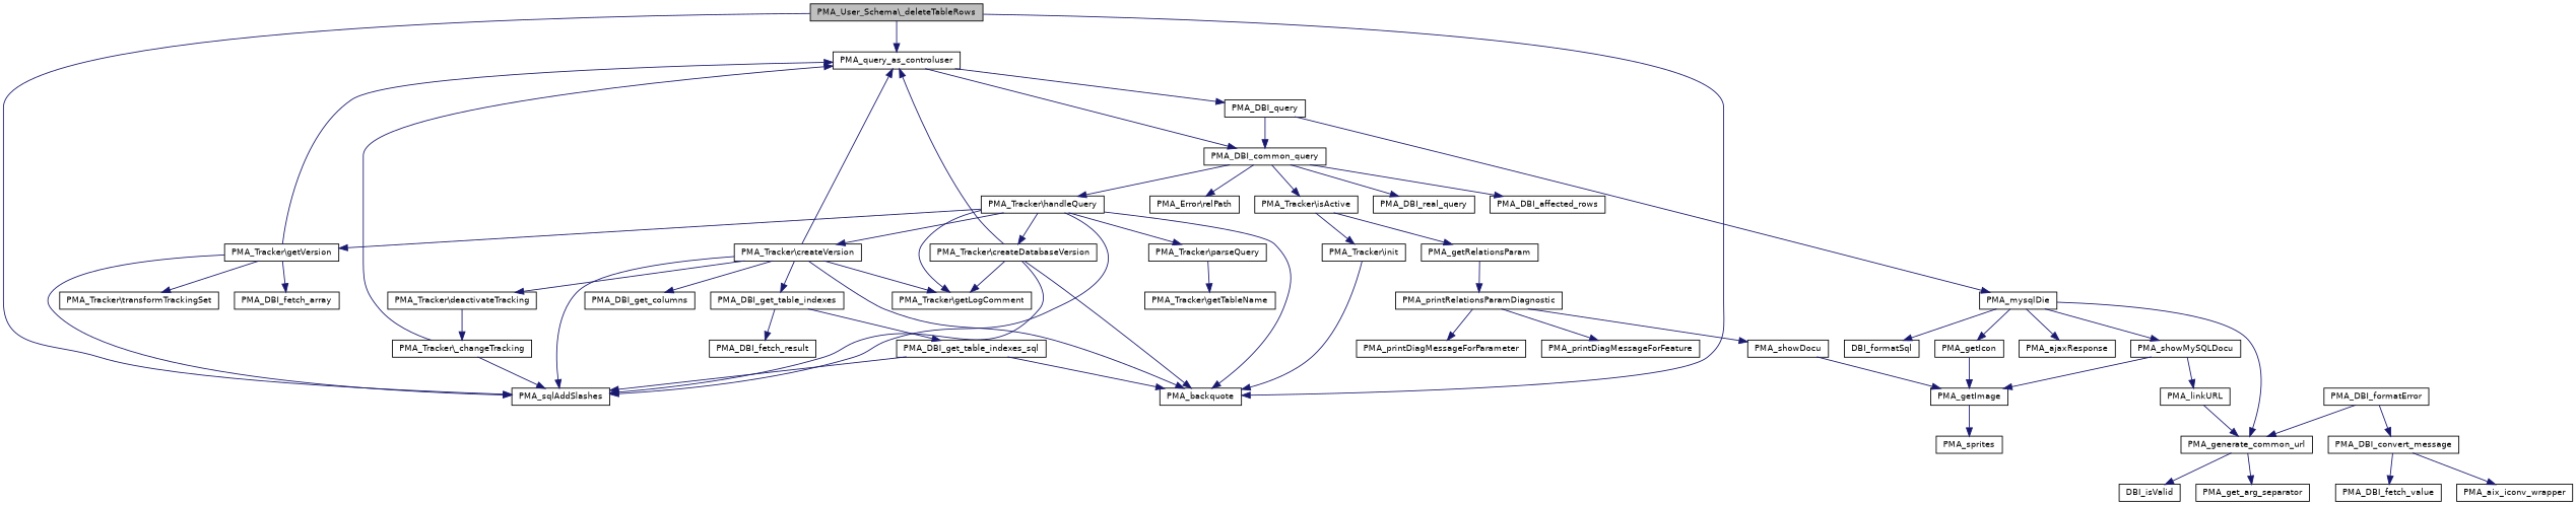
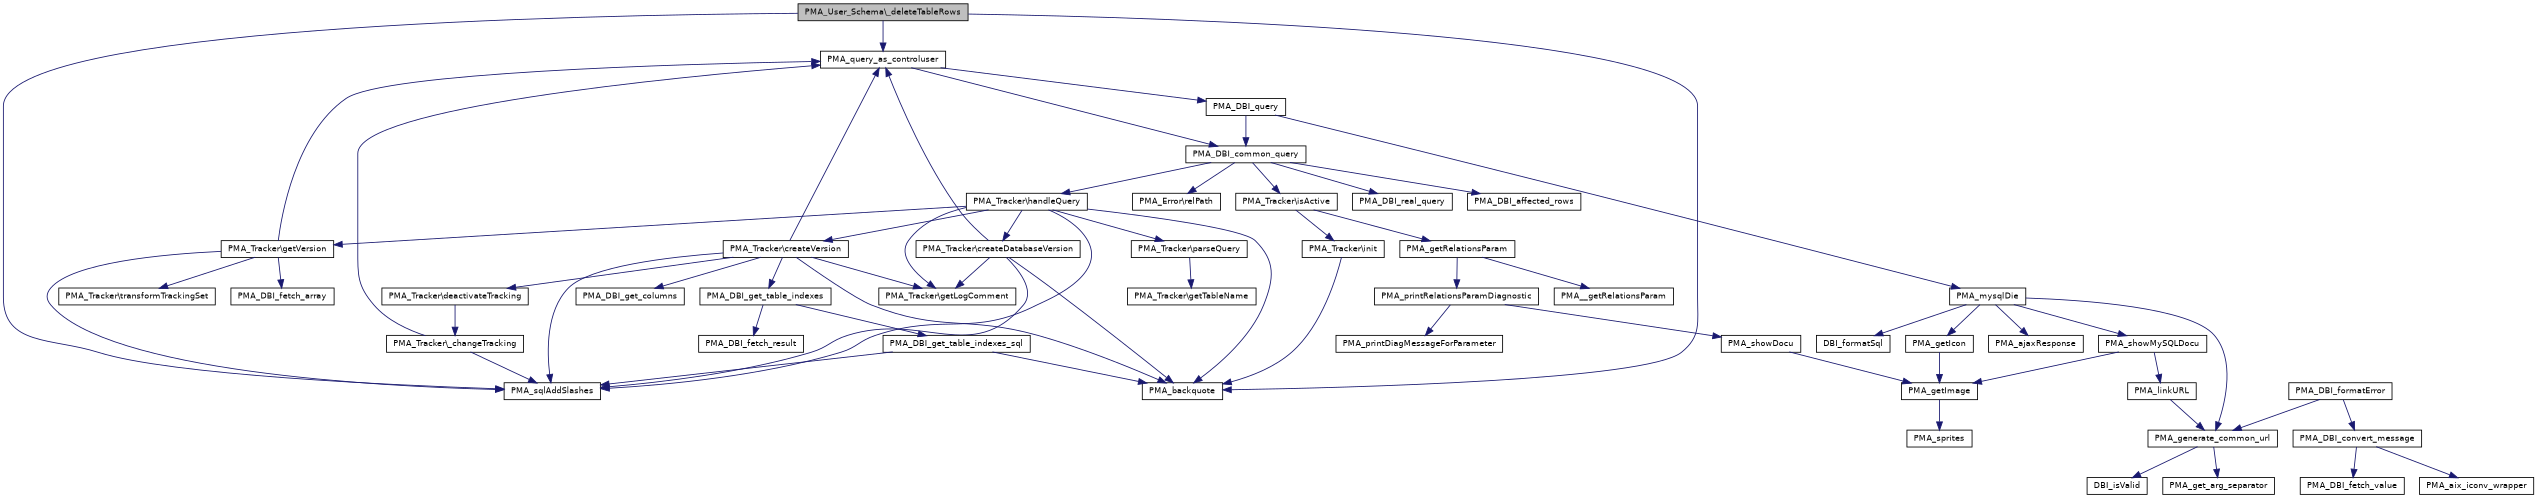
  digraph {
    rankdir=TB
    node [color=black fillcolor=white fontname=Helvetica fontsize=10 shape=record style=filled]
    edge [color=midnightblue fontname=Helvetica fontsize=10 labelfontname=Helvetica labelfontsize=10 style=solid]
    n1 [fillcolor=grey75 fontcolor=black height=0.2 label="PMA_User_Schema\\_deleteTableRows" width=0.4]
    n2 [height=0.2 label=PMA_backquote width=0.4]
    n3 [height=0.2 label=PMA_sqlAddSlashes width=0.4]
    n4 [height=0.2 label=PMA_query_as_controluser width=0.4]
    n5 [height=0.2 label=PMA_DBI_query width=0.4]
    n6 [height=0.2 label=PMA_DBI_common_query width=0.4]
    n7 [height=0.2 label=PMA_mysqlDie width=0.4]
    n8 [height=0.2 label=PMA_DBI_real_query width=0.4]
    n9 [height=0.2 label=PMA_DBI_affected_rows width=0.4]
    n10 [height=0.2 label="PMA_Error\\relPath" width=0.4]
    n11 [height=0.2 label="PMA_Tracker\\isActive" width=0.4]
    n12 [height=0.2 label="PMA_Tracker\\handleQuery" width=0.4]
    n13 [height=0.2 label=PMA_generate_common_url width=0.4]
    n14 [height=0.2 label=DBI_formatSql width=0.4]
    n15 [height=0.2 label=PMA_showMySQLDocu width=0.4]
    n16 [height=0.2 label=PMA_getIcon width=0.4]
    n17 [height=0.2 label=PMA_ajaxResponse width=0.4]
    n18 [height=0.2 label=PMA_getRelationsParam width=0.4]
    n19 [height=0.2 label="PMA_Tracker\\init" width=0.4]
    n20 [height=0.2 label="PMA_Tracker\\parseQuery" width=0.4]
    n21 [height=0.2 label="PMA_Tracker\\getVersion" width=0.4]
    n22 [height=0.2 label="PMA_Tracker\\createVersion" width=0.4]
    n23 [height=0.2 label="PMA_Tracker\\getLogComment" width=0.4]
    n24 [height=0.2 label="PMA_Tracker\\createDatabaseVersion" width=0.4]
+   n25 [height=0.2 label=PMA__getRelationsParam width=0.4]
    n26 [height=0.2 label=PMA_printRelationsParamDiagnostic width=0.4]
    n27 [height=0.2 label=PMA_printDiagMessageForParameter width=0.4]
-   n28 [height=0.2 label=PMA_printDiagMessageForFeature width=0.4]
    n29 [height=0.2 label=PMA_showDocu width=0.4]
    n30 [height=0.2 label=PMA_getImage width=0.4]
    n31 [height=0.2 label=PMA_sprites width=0.4]
    n32 [height=0.2 label="PMA_Tracker\\getTableName" width=0.4]
    n33 [height=0.2 label="PMA_Tracker\\transformTrackingSet" width=0.4]
    n34 [height=0.2 label=PMA_DBI_fetch_array width=0.4]
    n35 [height=0.2 label=PMA_DBI_get_columns width=0.4]
    n36 [height=0.2 label=PMA_DBI_get_table_indexes width=0.4]
    n37 [height=0.2 label="PMA_Tracker\\deactivateTracking" width=0.4]
    n38 [height=0.2 label=PMA_DBI_get_table_indexes_sql width=0.4]
    n39 [height=0.2 label=PMA_DBI_fetch_result width=0.4]
    n40 [height=0.2 label="PMA_Tracker\\_changeTracking" width=0.4]
    n41 [height=0.2 label=DBI_isValid width=0.4]
    n42 [height=0.2 label=PMA_get_arg_separator width=0.4]
    n43 [height=0.2 label=PMA_linkURL width=0.4]
    n44 [height=0.2 label=PMA_DBI_formatError width=0.4]
    n45 [height=0.2 label=PMA_DBI_convert_message width=0.4]
    n46 [height=0.2 label=PMA_DBI_fetch_value width=0.4]
    n47 [height=0.2 label=PMA_aix_iconv_wrapper width=0.4]
    n1 -> n2
    n1 -> n3
    n1 -> n4
    n4 -> n5
    n4 -> n6
    n5 -> n6
    n5 -> n7
    n6 -> n8
    n6 -> n9
    n6 -> n10
    n6 -> n11
    n6 -> n12
    n7 -> n13
    n7 -> n14
    n7 -> n15
    n7 -> n16
    n7 -> n17
    n11 -> n18
    n11 -> n19
    n12 -> n2
    n12 -> n3
    n12 -> n20
    n12 -> n21
    n12 -> n22
    n12 -> n23
    n12 -> n24
    n13 -> n41
    n13 -> n42
    n15 -> n30
    n15 -> n43
    n16 -> n30
+   n18 -> n25
    n18 -> n26
    n19 -> n2
    n20 -> n32
    n21 -> n3
    n21 -> n4
    n21 -> n33
    n21 -> n34
    n22 -> n2
    n22 -> n3
    n22 -> n4
    n22 -> n23
    n22 -> n35
    n22 -> n36
    n22 -> n37
    n24 -> n2
    n24 -> n3
    n24 -> n4
    n24 -> n23
    n26 -> n27
-   n26 -> n28
    n26 -> n29
    n29 -> n30
    n30 -> n31
    n36 -> n38
    n36 -> n39
    n37 -> n40
    n38 -> n2
    n38 -> n3
    n40 -> n3
    n40 -> n4
    n43 -> n13
    n44 -> n13
    n44 -> n45
    n45 -> n46
    n45 -> n47
  }
